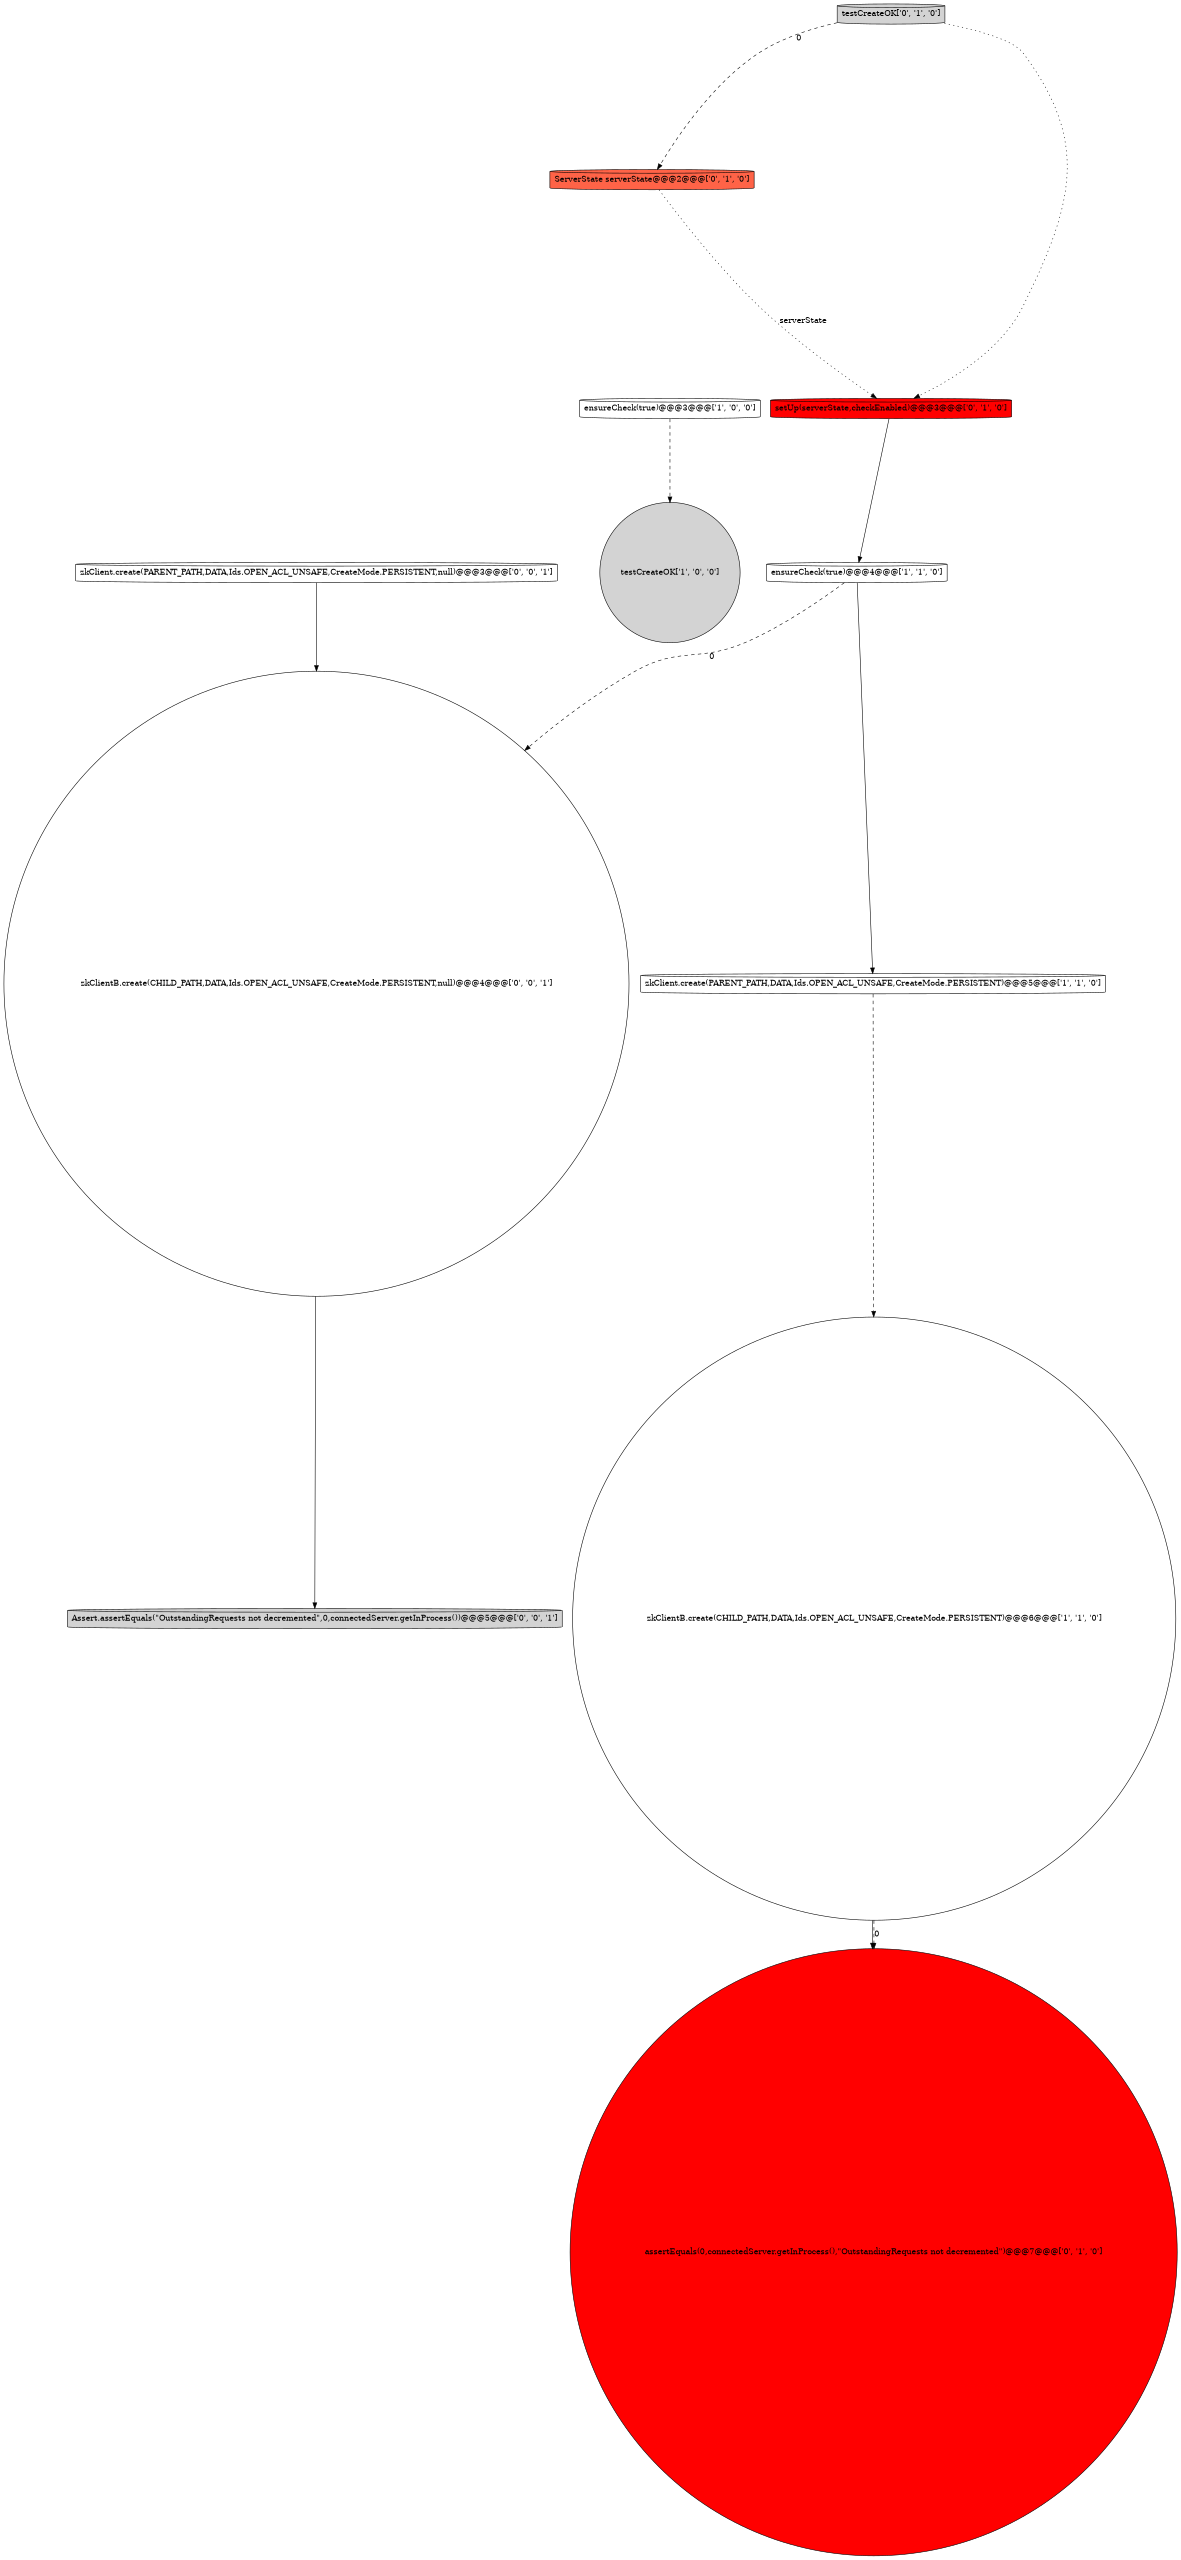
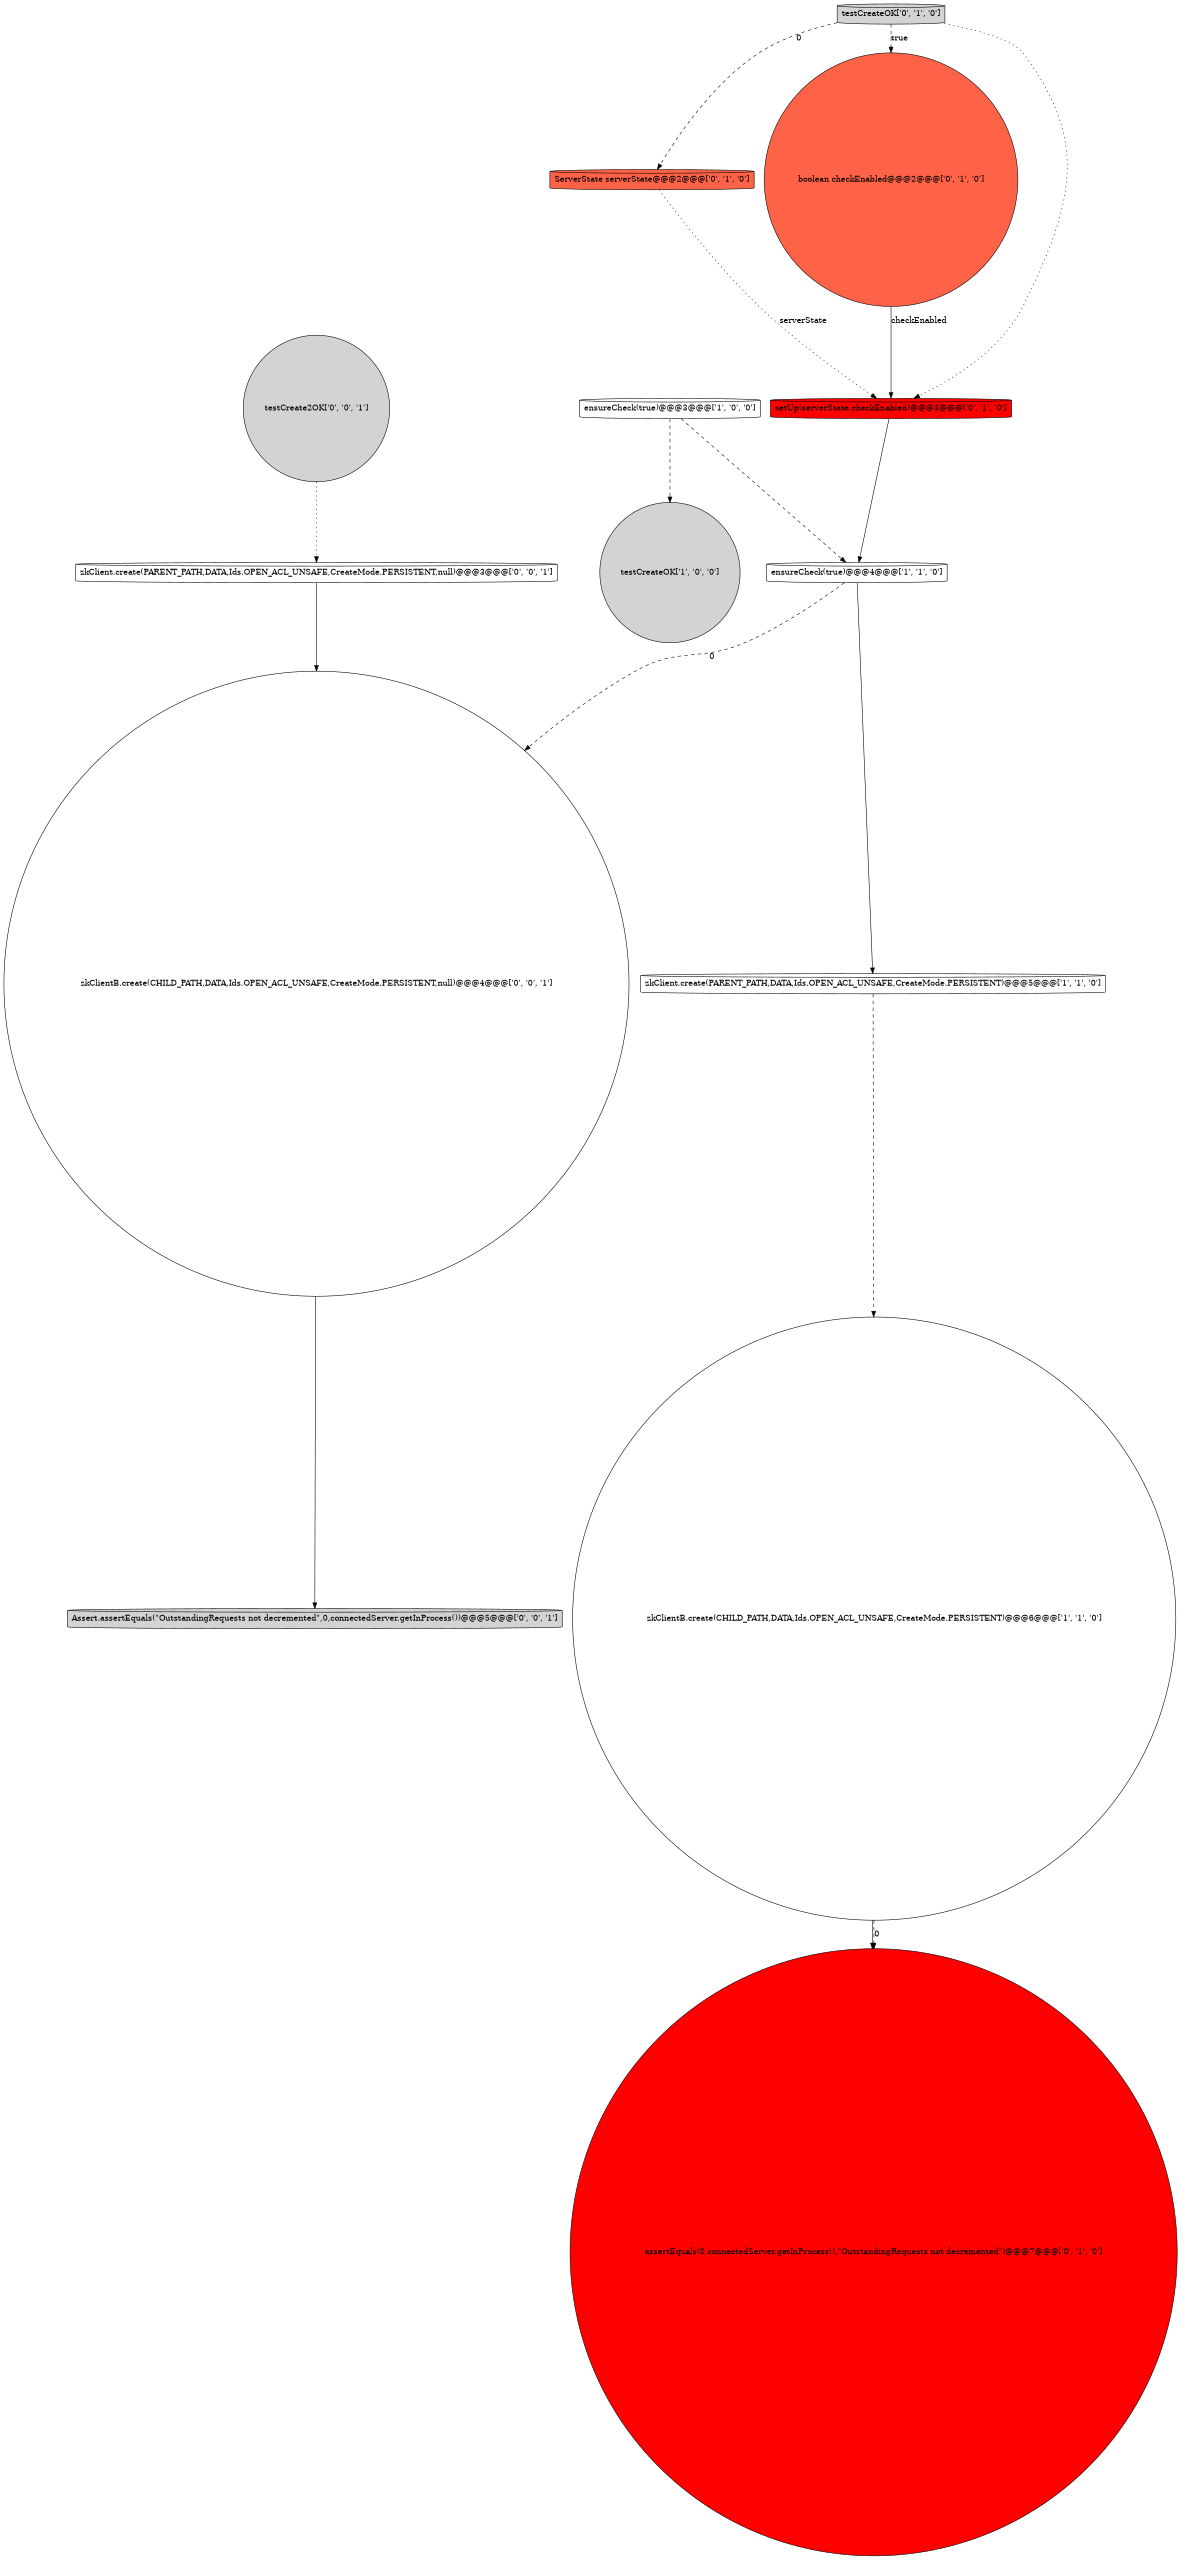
  digraph {
    node [fillcolor=white shape=cylinder style=filled]
    edge [style=dashed]
    n1 [label="ensureCheck(true)@@@3@@@['1', '0', '0']"]
    n2 [label="ensureCheck(true)@@@4@@@['1', '1', '0']"]
    n3 [fillcolor=lightgray label="testCreateOK['1', '0', '0']" shape=circle]
    n4 [label="zkClientB.create(CHILD_PATH,DATA,Ids.OPEN_ACL_UNSAFE,CreateMode.PERSISTENT,null)@@@4@@@['0', '0', '1']" shape=circle]
    n5 [label="zkClient.create(PARENT_PATH,DATA,Ids.OPEN_ACL_UNSAFE,CreateMode.PERSISTENT)@@@5@@@['1', '1', '0']"]
    n6 [fillcolor=red label="assertEquals(0,connectedServer.getInProcess(),\"OutstandingRequests not decremented\")@@@7@@@['0', '1', '0']" shape=circle]
    n7 [fillcolor=lightgray label="Assert.assertEquals(\"OutstandingRequests not decremented\",0,connectedServer.getInProcess())@@@5@@@['0', '0', '1']"]
    n8 [label="zkClient.create(PARENT_PATH,DATA,Ids.OPEN_ACL_UNSAFE,CreateMode.PERSISTENT,null)@@@3@@@['0', '0', '1']"]
    n9 [label="zkClientB.create(CHILD_PATH,DATA,Ids.OPEN_ACL_UNSAFE,CreateMode.PERSISTENT)@@@6@@@['1', '1', '0']" shape=circle]
    n10 [fillcolor=tomato label="ServerState serverState@@@2@@@['0', '1', '0']"]
    n11 [fillcolor=red label="setUp(serverState,checkEnabled)@@@3@@@['0', '1', '0']"]
+   n12 [fillcolor=tomato label="boolean checkEnabled@@@2@@@['0', '1', '0']" shape=circle]
    n13 [fillcolor=lightgray label="testCreateOK['0', '1', '0']"]
+   n14 [fillcolor=lightgray label="testCreate2OK['0', '0', '1']" shape=circle]
+   n1 -> n2
    n1 -> n3
    n2 -> n4 [label=0]
    n2 -> n5 [style=solid]
    n4 -> n7 [style=solid]
    n5 -> n9
    n8 -> n4 [style=solid]
    n9 -> n6 [style=solid]
    n9 -> n6 [label=0]
    n10 -> n11 [label=serverState style=dotted]
    n11 -> n2 [style=solid]
+   n12 -> n11 [label=checkEnabled style=solid]
    n13 -> n10 [label=0]
    n13 -> n11 [style=dotted]
+   n13 -> n12 [label=true]
+   n14 -> n8 [style=dotted]
  }
